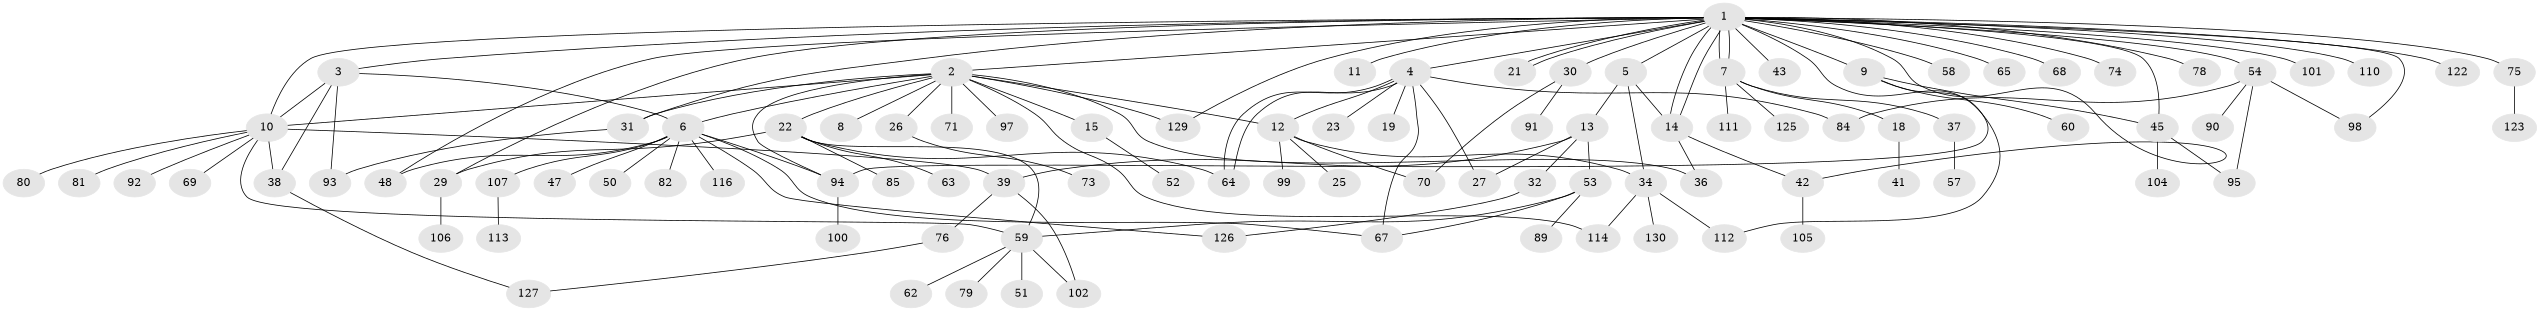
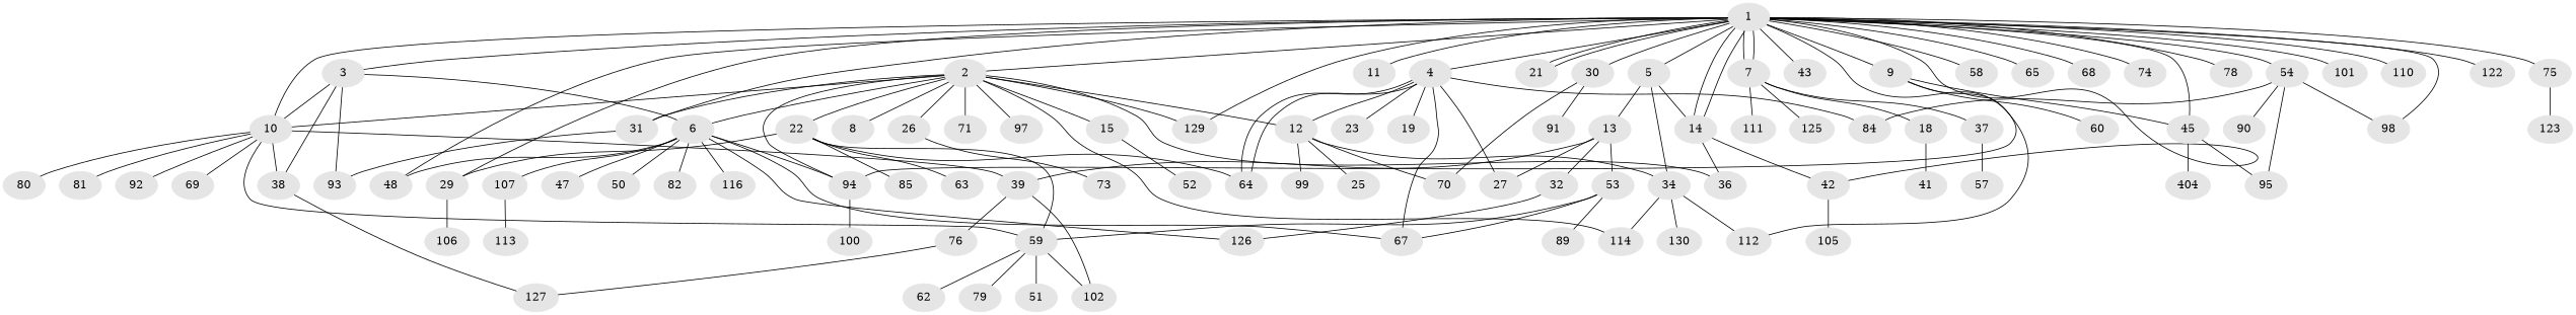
  graph {
    node [color=gray90 style=filled]
    1 [super="+16"]
    2 [super="+61"]
    3 [super="+96"]
    4 [super="+128"]
    5 [super="+49"]
    7 [super="+17"]
    9 [super="+24"]
    10 [super="+28"]
    11 [super="+117"]
    14 [super="+20"]
    21
    29 [super="+46"]
    30 [super="+124"]
    31 [super="+56"]
    42
    43
    45 [super="+83"]
    48
    54 [super="+109"]
    58
    65
    68
    74
    75 [super="+86"]
    78
    98
    101
    110
    112
    122
    129
    6 [super="+40"]
    8
    12 [super="+33"]
    15 [super="+118"]
    22 [super="+35"]
    26 [super="+87"]
    36
    71
    94
    97
    114
    38 [super="+55"]
    93
    19 [super="+120"]
    23
    27
    64
    67
    84 [super="+119"]
    13 [super="+88"]
    34 [super="+115"]
    18
    37
    111
    125
    60
    39 [super="+44"]
    59 [super="+72"]
    69
    80
    81
    92
    106
    70
    91 [super="+103"]
    105
    95
-   104
+   104 [label=404]
    90
    123
    47
    50
    82
    107
    116
    126
    25
    99
    52
    63 [super="+66"]
    85
    73
    100 [super="+121"]
    127
    32
    53 [super="+77"]
    130
    113
    41 [super="+108"]
    57
    76
    102 [super="+131"]
    51
    62
    79
    89
    1 -- 2
    1 -- 3
    1 -- 4
    1 -- 5
    1 -- 7
    1 -- 7
    1 -- 9
    1 -- 10 [weight=2]
    1 -- 11
    1 -- 14
    1 -- 14
    1 -- 21
    1 -- 21
    1 -- 29
    1 -- 30
    1 -- 31
    1 -- 42
    1 -- 43
    1 -- 45
    1 -- 48
    1 -- 54
    1 -- 58
    1 -- 65
    1 -- 68
    1 -- 74
    1 -- 75
    1 -- 78
    1 -- 98
    1 -- 101
    1 -- 110
    1 -- 112
    1 -- 122
    1 -- 129
    2 -- 10
    2 -- 31
    2 -- 129
    2 -- 6
    2 -- 8
    2 -- 12
    2 -- 15
    2 -- 22
    2 -- 26
    2 -- 36
    2 -- 71
    2 -- 94
    2 -- 97
    2 -- 114
    3 -- 10
    3 -- 6
    3 -- 38
    3 -- 93
    4 -- 12
    4 -- 19
    4 -- 23
    4 -- 27
    4 -- 64
    4 -- 64
    4 -- 67
    4 -- 84
    5 -- 14
    5 -- 13
    5 -- 34
    7 -- 18
    7 -- 37
    7 -- 111
    7 -- 125
    9 -- 45
    9 -- 94
    9 -- 60
    10 -- 38
    10 -- 39
    10 -- 59
    10 -- 69
    10 -- 80
    10 -- 81
    10 -- 92
    14 -- 42
    14 -- 36
    29 -- 106
    30 -- 70
    30 -- 91
    31 -- 93
    42 -- 105
    45 -- 95
    45 -- 104
    54 -- 98
    54 -- 84
    54 -- 95
    54 -- 90
    75 -- 123
    6 -- 48
    6 -- 94
    6 -- 67
    6 -- 47
    6 -- 50
    6 -- 82
    6 -- 107
    6 -- 116
    6 -- 126
    12 -- 34
    12 -- 70
    12 -- 25
    12 -- 99
    15 -- 52
    22 -- 29
    22 -- 64
    22 -- 59
    22 -- 63
    22 -- 85
    26 -- 73
    94 -- 100
    38 -- 127
    13 -- 27
    13 -- 39
    13 -- 32
    13 -- 53
    34 -- 112
    34 -- 114
    34 -- 130
    18 -- 41
    37 -- 57
    39 -- 76
    39 -- 102
    59 -- 102
    59 -- 51
    59 -- 62
    59 -- 79
    107 -- 113
    32 -- 126
    53 -- 67
    53 -- 59
    53 -- 89
    76 -- 127
  }
